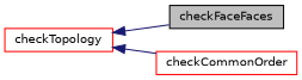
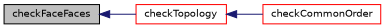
  digraph {
    rankdir=LR
    node [color=red fontname=Helvetica fontsize=10 shape=record]
    edge [color=midnightblue dir=back fontname=Helvetica fontsize=10 labelfontname=Helvetica labelfontsize=10 style=solid]
    n1 [color=black fillcolor=grey75 fontcolor=black height=0.2 label=checkFaceFaces style=filled width=0.4]
    n2 [height=0.2 label=checkTopology width=0.4]
    n3 [height=0.2 label=checkCommonOrder width=0.4]
-   n2 -> n1
+   n1 -> n2
    n2 -> n3
  }
